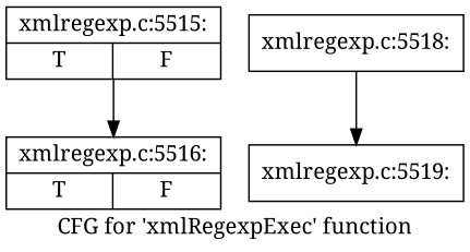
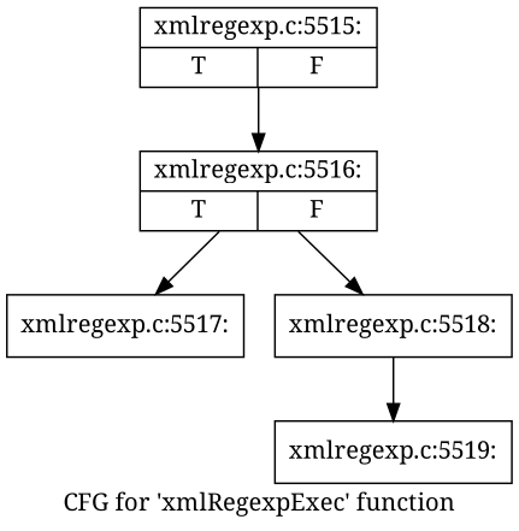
  digraph {
    fontname="Noto Serif"
    label="CFG for 'xmlRegexpExec' function"
    node [fontname="Noto Serif" shape=record]
    edge [fontname="Noto Serif"]
    n1 [label="{xmlregexp.c:5515:|{<s0>T|<s1>F}}"]
    n2 [label="{xmlregexp.c:5516:|{<s0>T|<s1>F}}"]
+   n3 [label="{xmlregexp.c:5517:}"]
    n4 [label="{xmlregexp.c:5518:}"]
    n5 [label="{xmlregexp.c:5519:}"]
    n1 -> n2
+   n2 -> n3
+   n2 -> n4
    n4 -> n5
  }
